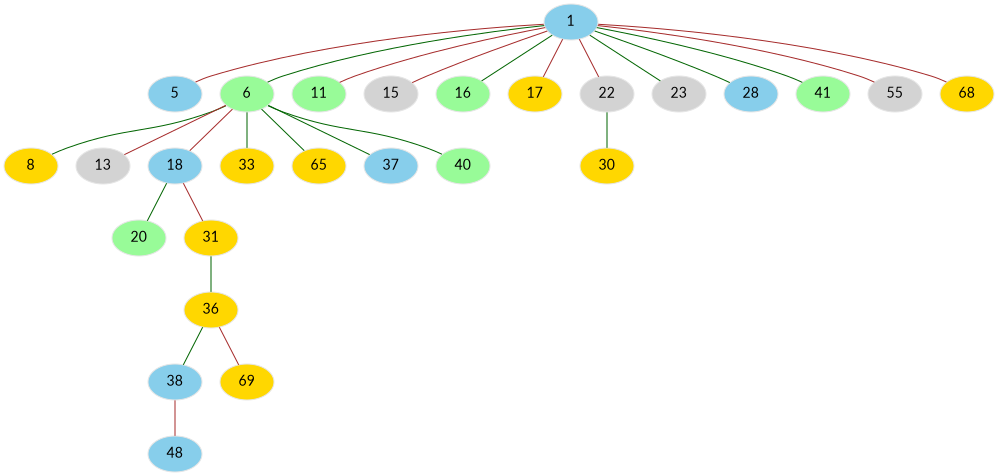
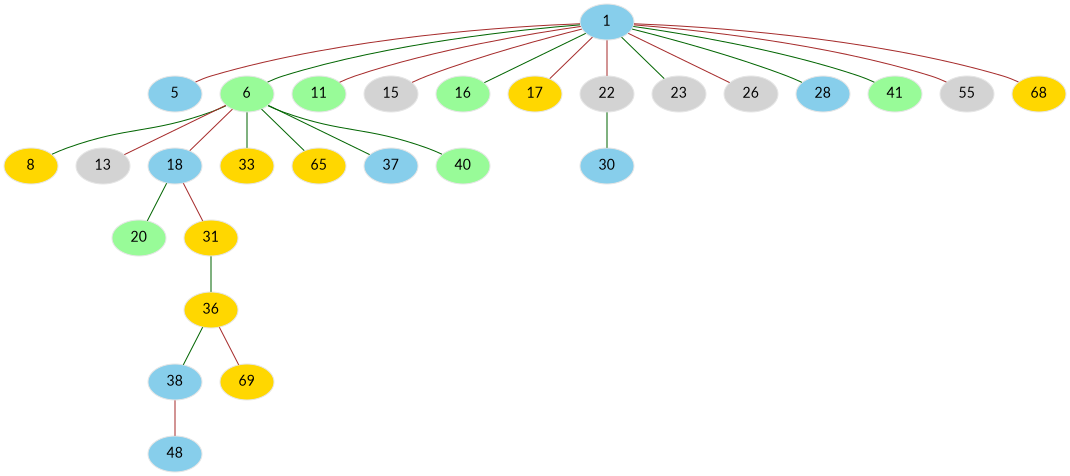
  graph {
    fontname=Lato
    node [color=gray90 fillcolor=skyblue fontname=Lato style=filled]
    edge [color=darkgreen fontname=Lato]
    1 [super="+2+4+3"]
    5 [super="+49"]
    6 [fillcolor=palegreen super="+9+10"]
    11 [fillcolor=palegreen]
    15 [fillcolor=lightgrey super="+25+66"]
    16 [fillcolor=palegreen super="+43"]
    17 [fillcolor=gold super="+61"]
    22 [fillcolor=lightgrey super="+32"]
    23 [fillcolor=lightgrey super="+29+44"]
+   26 [fillcolor=lightgrey]
    28
    41 [fillcolor=palegreen super="+53"]
    55 [fillcolor=lightgrey]
    68 [fillcolor=gold]
    8 [fillcolor=gold]
    13 [fillcolor=lightgrey super="+56"]
    18 [super="+21+19+34"]
    33 [fillcolor=gold super="+73+39"]
    n19 [fillcolor=gold label=65]
    37 [super="+47"]
    40 [fillcolor=palegreen]
-   30 [fillcolor=gold super="+46+52"]
+   30 [super="+46+52"]
    20 [fillcolor=palegreen super="+24"]
    31 [fillcolor=gold]
    36 [fillcolor=gold]
    38 [super="+58"]
    69 [fillcolor=gold]
    48
    1 -- 5 [color=brown]
    1 -- 6
    1 -- 11 [color=brown]
    1 -- 15 [color=brown]
    1 -- 16
    1 -- 17 [color=brown]
    1 -- 22 [color=brown]
    1 -- 23
+   1 -- 26 [color=brown]
    1 -- 28
    1 -- 41
    1 -- 55 [color=brown]
    1 -- 68 [color=brown]
    6 -- 8
    6 -- 13 [color=brown]
    6 -- 18 [color=brown]
    6 -- 33
    6 -- n19
    6 -- 37
    6 -- 40
    22 -- 30
    18 -- 20
    18 -- 31 [color=brown]
    31 -- 36
    36 -- 38
    36 -- 69 [color=brown]
    38 -- 48 [color=brown]
  }
